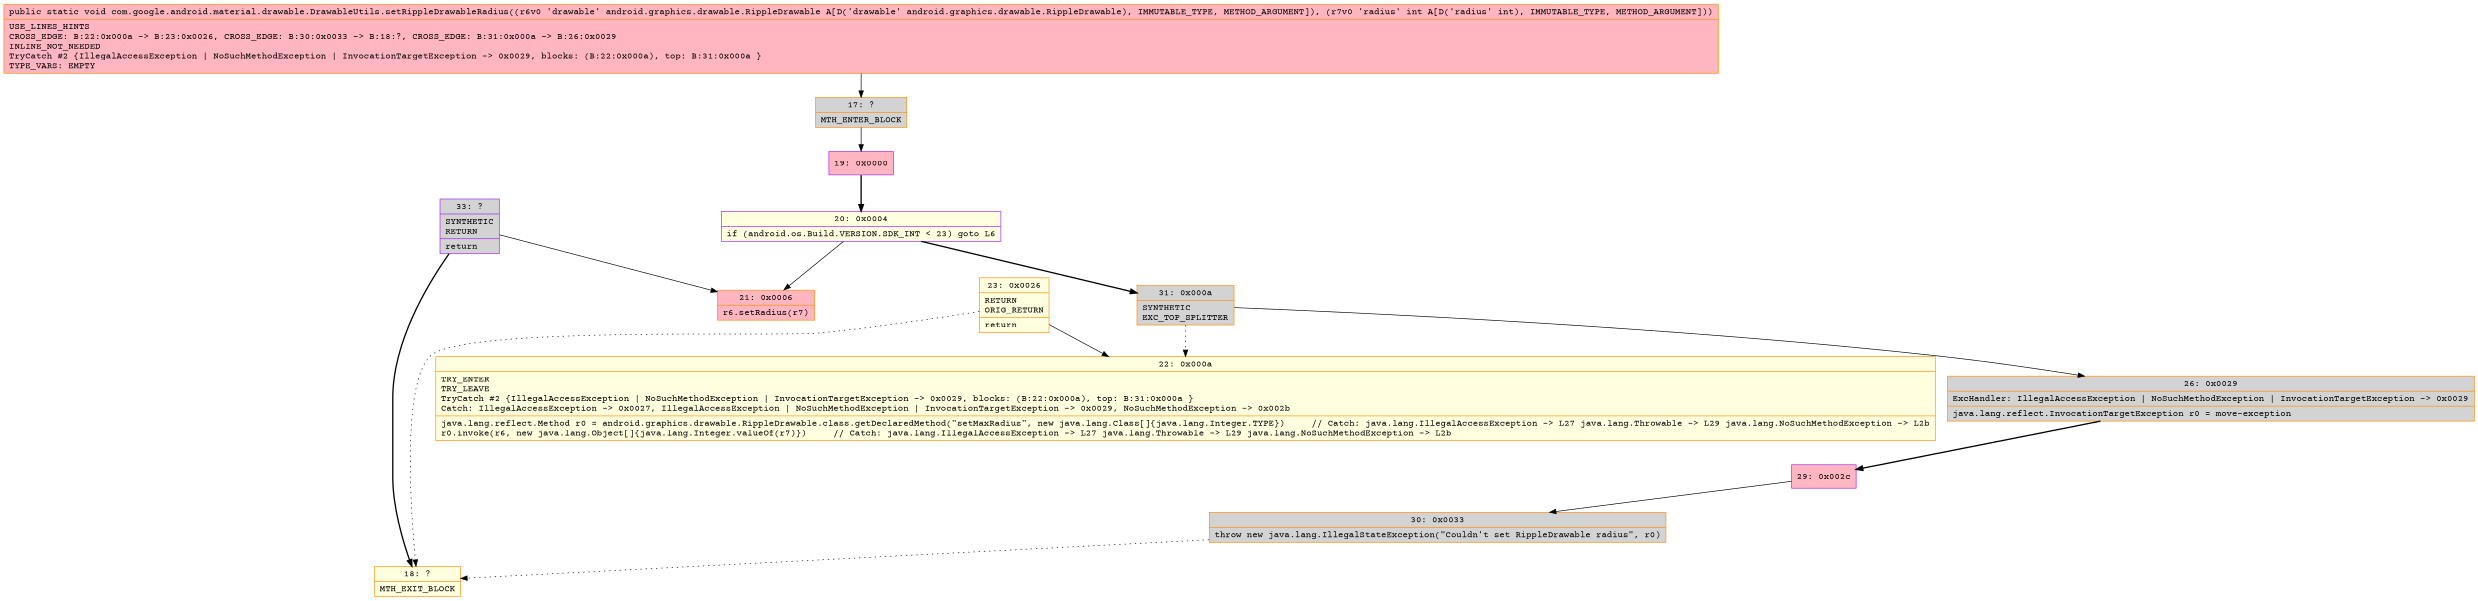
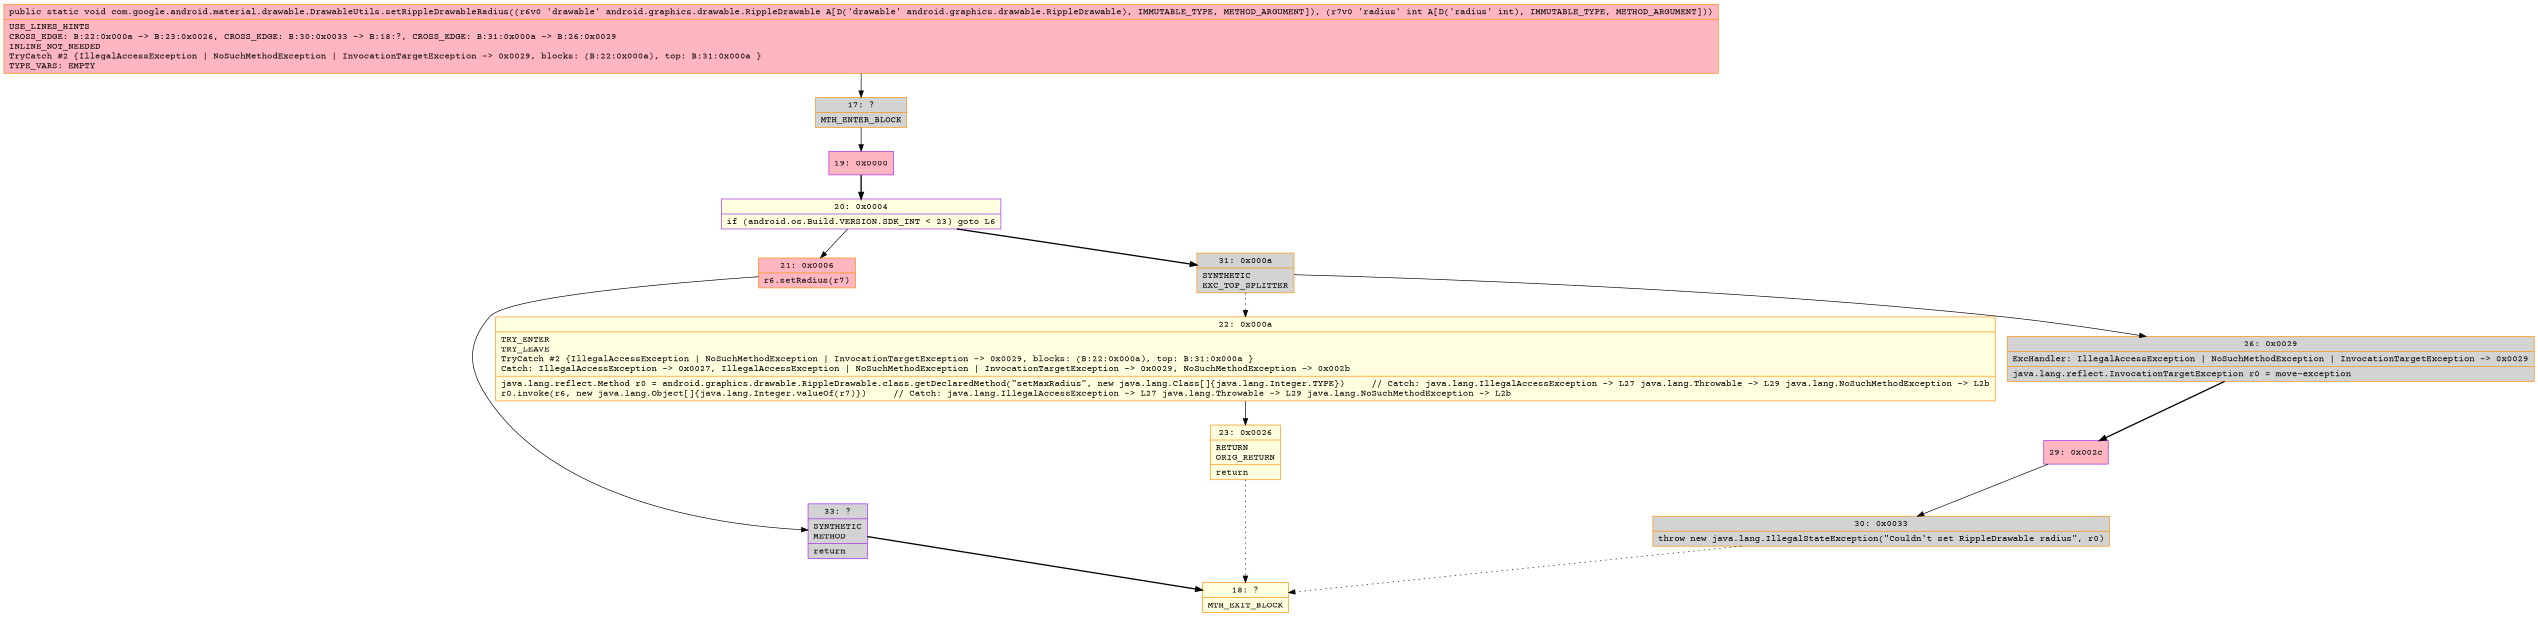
  digraph {
    fontname="Courier Prime"
    node [color=darkorange fillcolor=lightgrey fontname="Courier Prime" shape=record style=filled]
    edge [fontname="Courier Prime" style=solid]
    n1 [label="{17\:\ ?|MTH_ENTER_BLOCK\l}"]
    n2 [color=purple fillcolor=lightpink label="{19\:\ 0x0000}"]
    n3 [color=purple fillcolor=lightyellow label="{20\:\ 0x0004|if (android.os.Build.VERSION.SDK_INT \< 23) goto L6\l}"]
    n4 [fillcolor=lightpink label="{21\:\ 0x0006|r6.setRadius(r7)\l}"]
    n5 [label="{31\:\ 0x000a|SYNTHETIC\lEXC_TOP_SPLITTER\l}"]
-   n6 [color=purple label="{33\:\ ?|SYNTHETIC\lRETURN\l|return\l}"]
+   n6 [color=purple label="{33\:\ ?|SYNTHETIC\lMETHOD\l|return\l}"]
    n7 [fillcolor=lightyellow label="{22\:\ 0x000a|TRY_ENTER\lTRY_LEAVE\lTryCatch #2 \{IllegalAccessException \| NoSuchMethodException \| InvocationTargetException \-\> 0x0029, blocks: (B:22:0x000a), top: B:31:0x000a \}\lCatch: IllegalAccessException \-\> 0x0027, IllegalAccessException \| NoSuchMethodException \| InvocationTargetException \-\> 0x0029, NoSuchMethodException \-\> 0x002b\l|java.lang.reflect.Method r0 = android.graphics.drawable.RippleDrawable.class.getDeclaredMethod(\"setMaxRadius\", new java.lang.Class[]\{java.lang.Integer.TYPE\})     \/\/ Catch: java.lang.IllegalAccessException \-\> L27 java.lang.Throwable \-\> L29 java.lang.NoSuchMethodException \-\> L2b\lr0.invoke(r6, new java.lang.Object[]\{java.lang.Integer.valueOf(r7)\})     \/\/ Catch: java.lang.IllegalAccessException \-\> L27 java.lang.Throwable \-\> L29 java.lang.NoSuchMethodException \-\> L2b\l}"]
    n8 [label="{26\:\ 0x0029|ExcHandler: IllegalAccessException \| NoSuchMethodException \| InvocationTargetException \-\> 0x0029\l|java.lang.reflect.InvocationTargetException r0 = move\-exception\l}"]
    n9 [fillcolor=lightyellow label="{18\:\ ?|MTH_EXIT_BLOCK\l}"]
    n10 [fillcolor=lightyellow label="{23\:\ 0x0026|RETURN\lORIG_RETURN\l|return\l}"]
    n11 [color=purple fillcolor=lightpink label="{29\:\ 0x002c}"]
    n12 [label="{30\:\ 0x0033|throw new java.lang.IllegalStateException(\"Couldn't set RippleDrawable radius\", r0)\l}"]
    n13 [fillcolor=lightpink label="{public static void com.google.android.material.drawable.DrawableUtils.setRippleDrawableRadius((r6v0 'drawable' android.graphics.drawable.RippleDrawable A[D('drawable' android.graphics.drawable.RippleDrawable), IMMUTABLE_TYPE, METHOD_ARGUMENT]), (r7v0 'radius' int A[D('radius' int), IMMUTABLE_TYPE, METHOD_ARGUMENT]))  | USE_LINES_HINTS\lCROSS_EDGE: B:22:0x000a \-\> B:23:0x0026, CROSS_EDGE: B:30:0x0033 \-\> B:18:?, CROSS_EDGE: B:31:0x000a \-\> B:26:0x0029\lINLINE_NOT_NEEDED\lTryCatch #2 \{IllegalAccessException \| NoSuchMethodException \| InvocationTargetException \-\> 0x0029, blocks: (B:22:0x000a), top: B:31:0x000a \}\lTYPE_VARS: EMPTY\l}"]
    n1 -> n2
    n2 -> n3 [style=bold]
    n3 -> n4
    n3 -> n5 [style=bold]
-   n6 -> n4
+   n4 -> n6
    n5 -> n7 [style=dotted]
    n5 -> n8
    n6 -> n9 [style=bold]
-   n10 -> n7
+   n7 -> n10
    n8 -> n11 [style=bold]
    n10 -> n9 [style=dotted]
    n11 -> n12
    n12 -> n9 [style=dotted]
    n13 -> n1
  }
